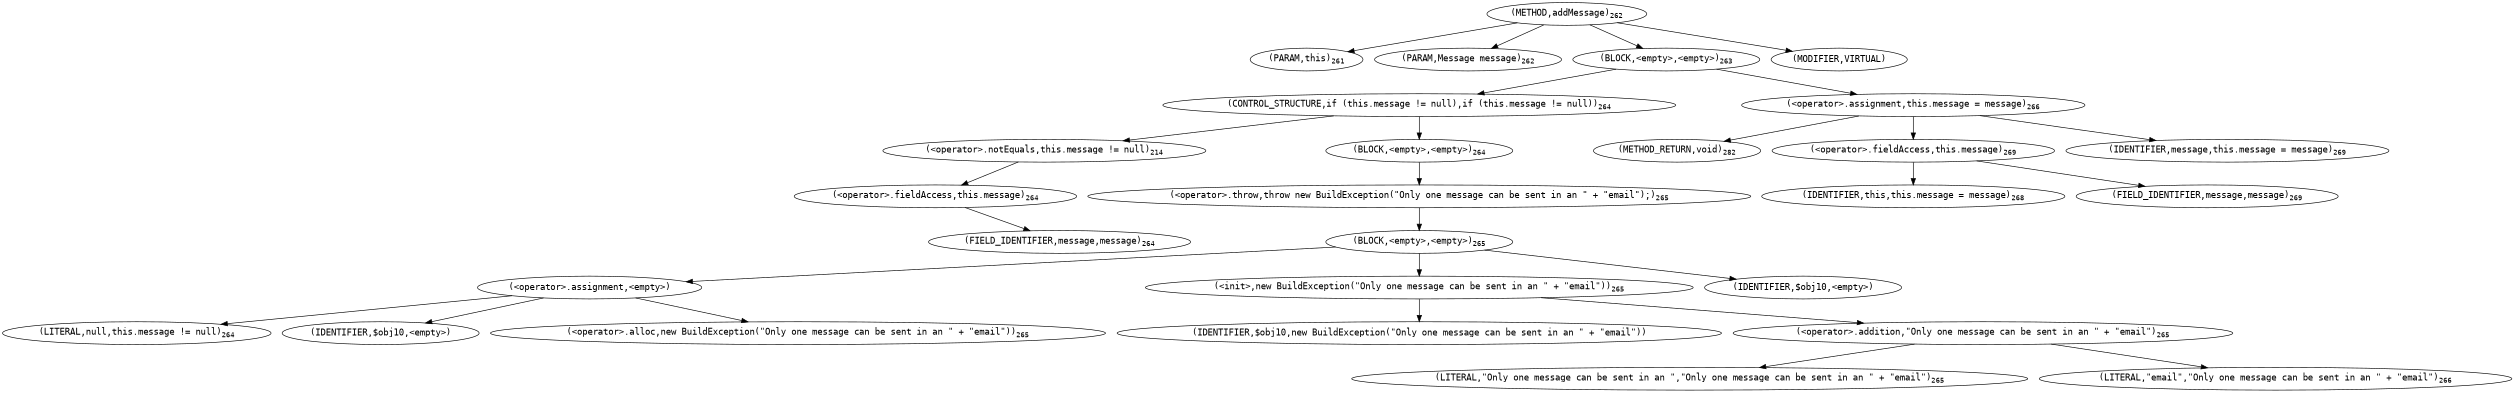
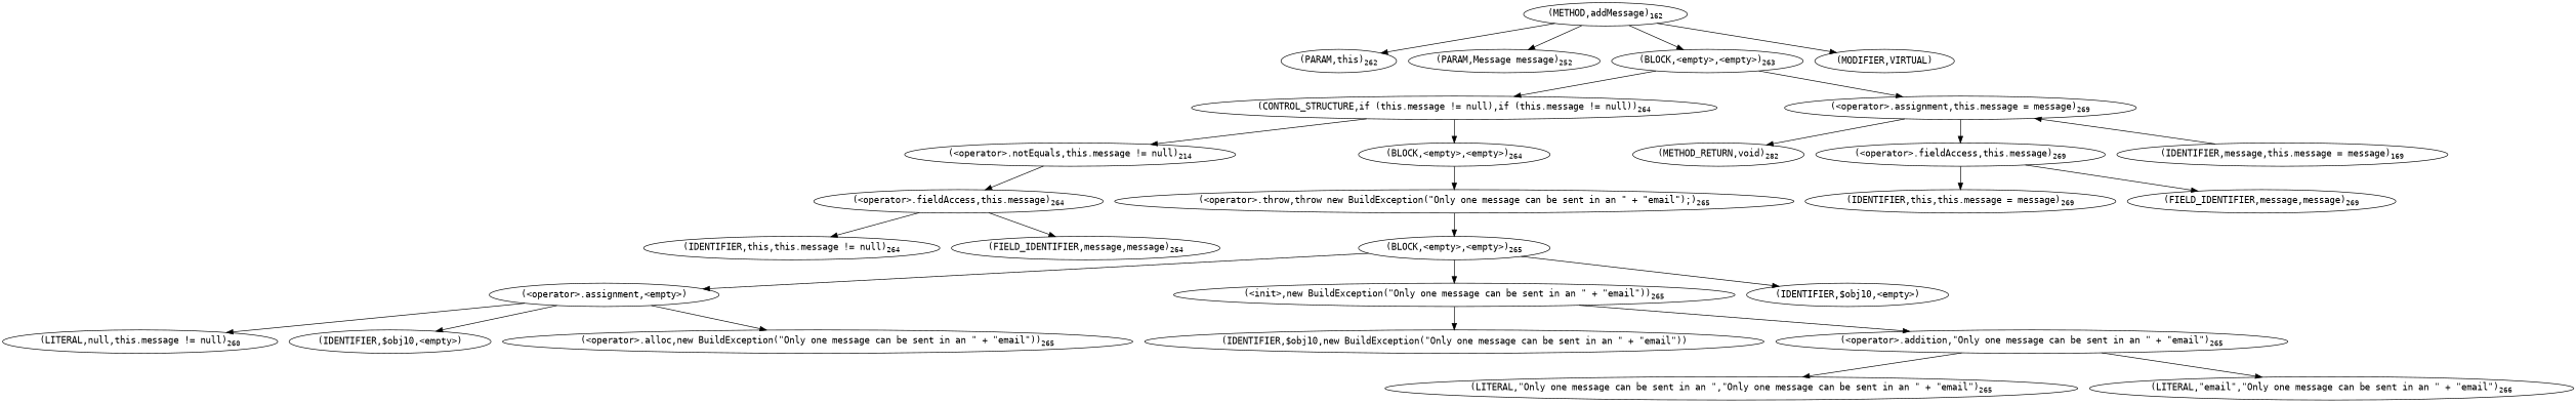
  digraph {
    fontname="DejaVu Sans Mono"
    node [fontname="DejaVu Sans Mono"]
    edge [fontname="DejaVu Sans Mono"]
-   n1 [label=<(METHOD,addMessage)<SUB>262</SUB>>]
-   n2 [label=<(PARAM,this)<SUB>261</SUB>>]
-   n3 [label=<(PARAM,Message message)<SUB>262</SUB>>]
+   n1 [label=<(METHOD,addMessage)<SUB>162</SUB>>]
+   n2 [label=<(PARAM,this)<SUB>262</SUB>>]
+   n3 [label=<(PARAM,Message message)<SUB>252</SUB>>]
    n4 [label=<(BLOCK,&lt;empty&gt;,&lt;empty&gt;)<SUB>263</SUB>>]
    n5 [label=<(MODIFIER,VIRTUAL)>]
    n6 [label=<(CONTROL_STRUCTURE,if (this.message != null),if (this.message != null))<SUB>264</SUB>>]
-   n7 [label=<(&lt;operator&gt;.assignment,this.message = message)<SUB>266</SUB>>]
+   n7 [label=<(&lt;operator&gt;.assignment,this.message = message)<SUB>269</SUB>>]
    n8 [label=<(METHOD_RETURN,void)<SUB>282</SUB>>]
    n9 [label=<(&lt;operator&gt;.notEquals,this.message != null)<SUB>214</SUB>>]
    n10 [label=<(BLOCK,&lt;empty&gt;,&lt;empty&gt;)<SUB>264</SUB>>]
    n11 [label=<(&lt;operator&gt;.fieldAccess,this.message)<SUB>269</SUB>>]
-   n12 [label=<(IDENTIFIER,message,this.message = message)<SUB>269</SUB>>]
+   n12 [label=<(IDENTIFIER,message,this.message = message)<SUB>169</SUB>>]
    n13 [label=<(&lt;operator&gt;.fieldAccess,this.message)<SUB>264</SUB>>]
    n14 [label=<(&lt;operator&gt;.throw,throw new BuildException(&quot;Only one message can be sent in an &quot; + &quot;email&quot;);)<SUB>265</SUB>>]
+   n15 [label=<(IDENTIFIER,this,this.message != null)<SUB>264</SUB>>]
    n16 [label=<(FIELD_IDENTIFIER,message,message)<SUB>264</SUB>>]
-   n17 [label=<(LITERAL,null,this.message != null)<SUB>264</SUB>>]
+   n17 [label=<(LITERAL,null,this.message != null)<SUB>260</SUB>>]
    n18 [label=<(BLOCK,&lt;empty&gt;,&lt;empty&gt;)<SUB>265</SUB>>]
    n19 [label=<(&lt;operator&gt;.assignment,&lt;empty&gt;)>]
    n20 [label=<(&lt;init&gt;,new BuildException(&quot;Only one message can be sent in an &quot; + &quot;email&quot;))<SUB>265</SUB>>]
    n21 [label=<(IDENTIFIER,$obj10,&lt;empty&gt;)>]
    n22 [label=<(IDENTIFIER,$obj10,&lt;empty&gt;)>]
    n23 [label=<(&lt;operator&gt;.alloc,new BuildException(&quot;Only one message can be sent in an &quot; + &quot;email&quot;))<SUB>265</SUB>>]
    n24 [label=<(IDENTIFIER,$obj10,new BuildException(&quot;Only one message can be sent in an &quot; + &quot;email&quot;))>]
    n25 [label=<(&lt;operator&gt;.addition,&quot;Only one message can be sent in an &quot; + &quot;email&quot;)<SUB>265</SUB>>]
    n26 [label=<(LITERAL,&quot;Only one message can be sent in an &quot;,&quot;Only one message can be sent in an &quot; + &quot;email&quot;)<SUB>265</SUB>>]
    n27 [label=<(LITERAL,&quot;email&quot;,&quot;Only one message can be sent in an &quot; + &quot;email&quot;)<SUB>266</SUB>>]
-   n28 [label=<(IDENTIFIER,this,this.message = message)<SUB>268</SUB>>]
+   n28 [label=<(IDENTIFIER,this,this.message = message)<SUB>269</SUB>>]
    n29 [label=<(FIELD_IDENTIFIER,message,message)<SUB>269</SUB>>]
    n1 -> n2
    n1 -> n3
    n1 -> n4
    n1 -> n5
    n4 -> n6
    n4 -> n7
    n6 -> n9
    n6 -> n10
    n7 -> n8
    n7 -> n11
-   n7 -> n12
+   n12 -> n7
    n9 -> n13
    n10 -> n14
    n11 -> n28
    n11 -> n29
+   n13 -> n15
    n13 -> n16
    n14 -> n18
    n18 -> n19
    n18 -> n20
    n18 -> n21
    n19 -> n17
    n19 -> n22
    n19 -> n23
    n20 -> n24
    n20 -> n25
    n25 -> n26
    n25 -> n27
  }
